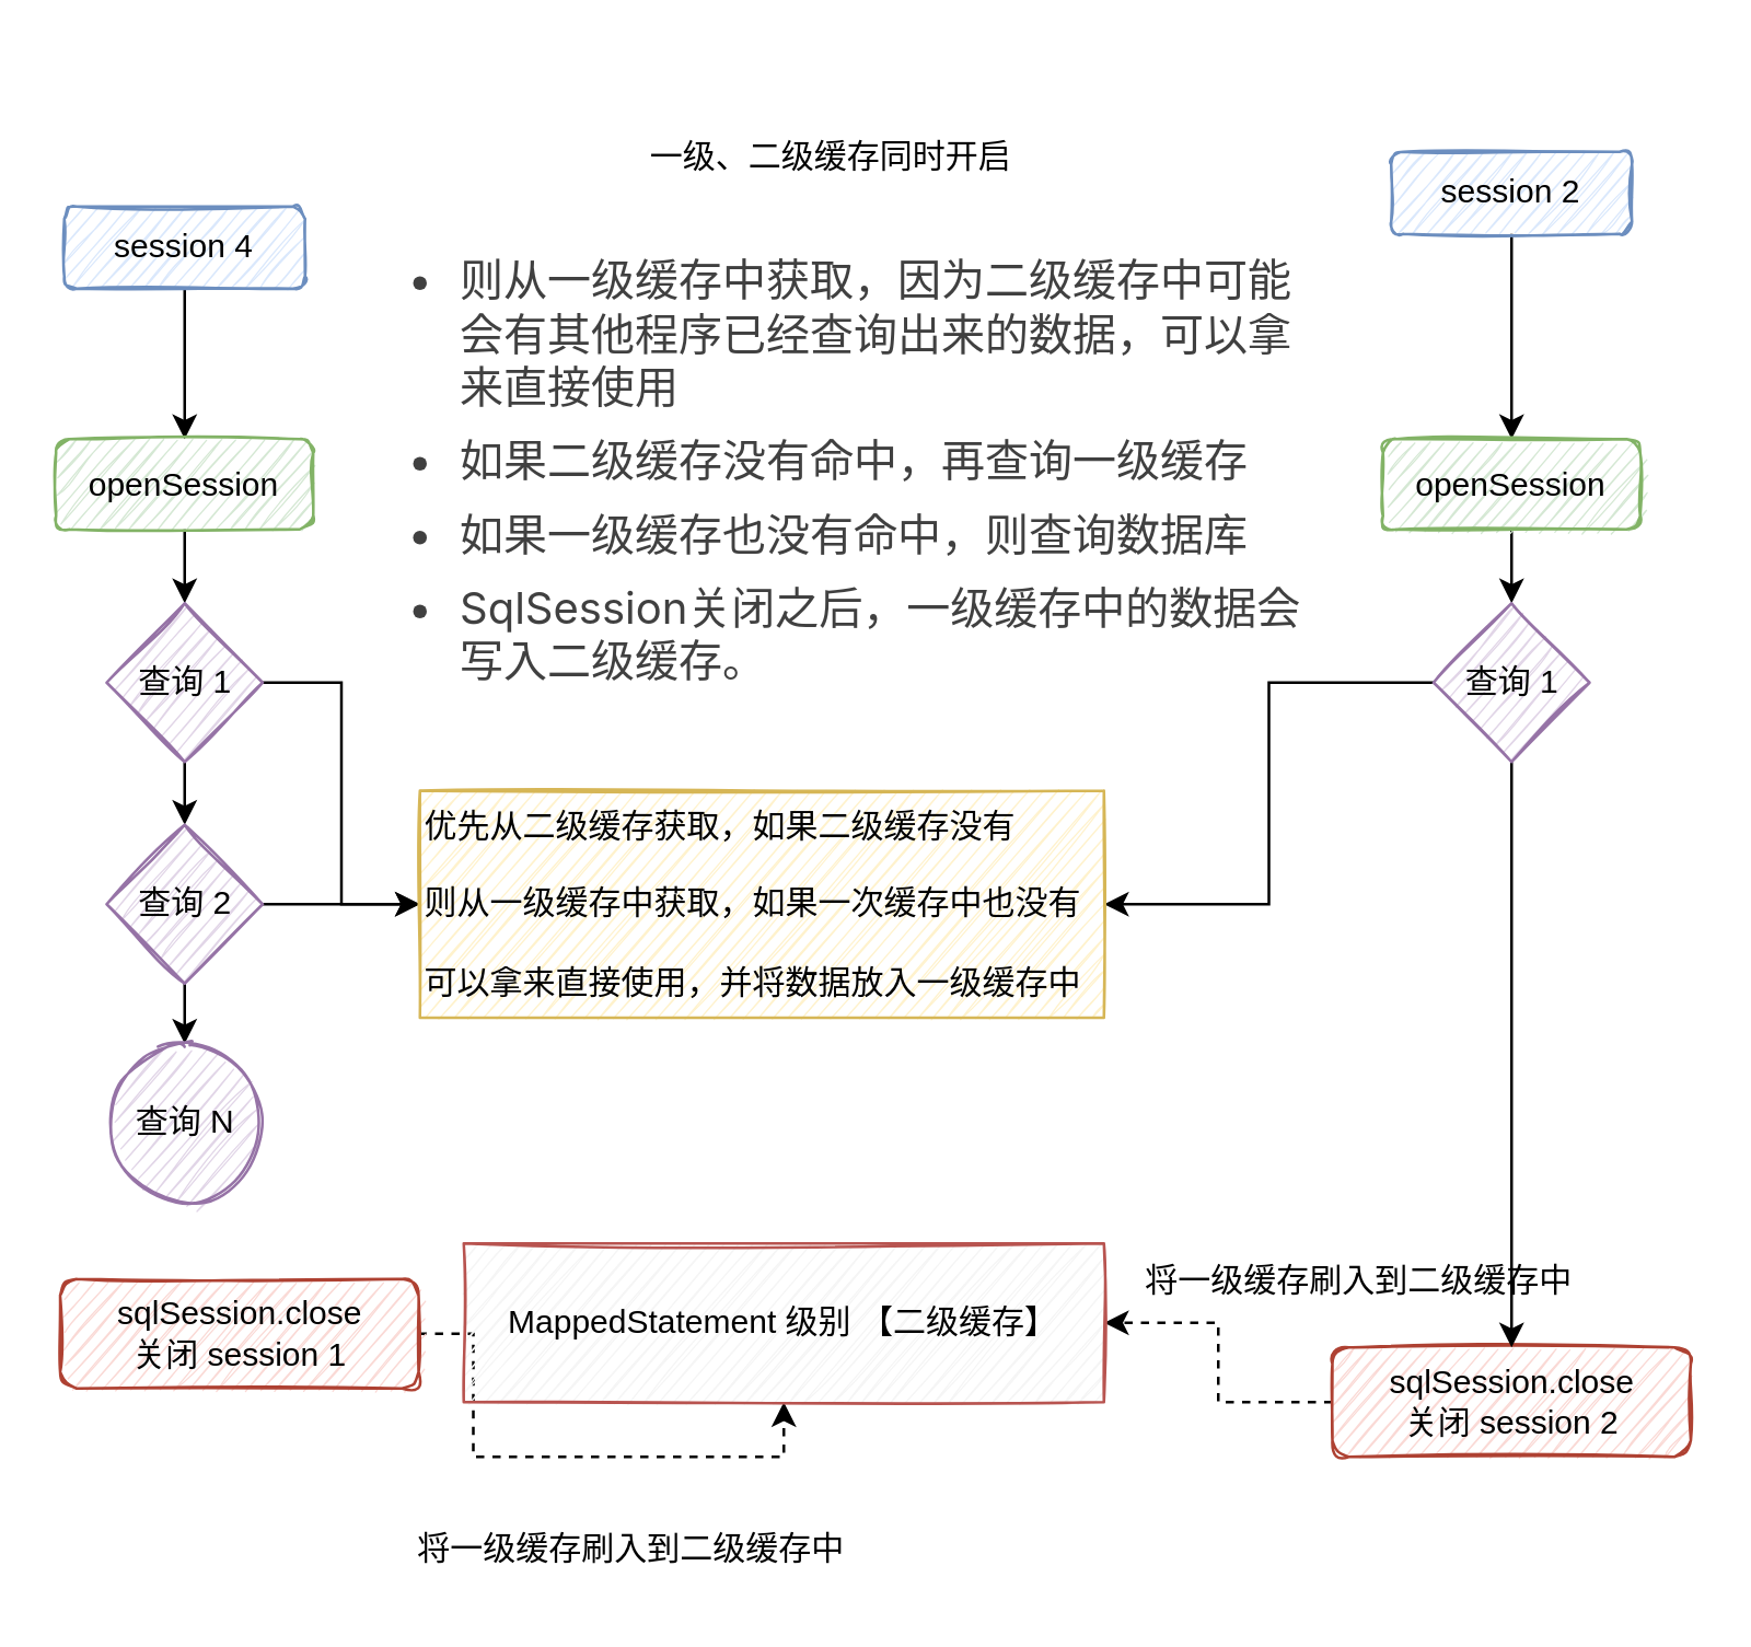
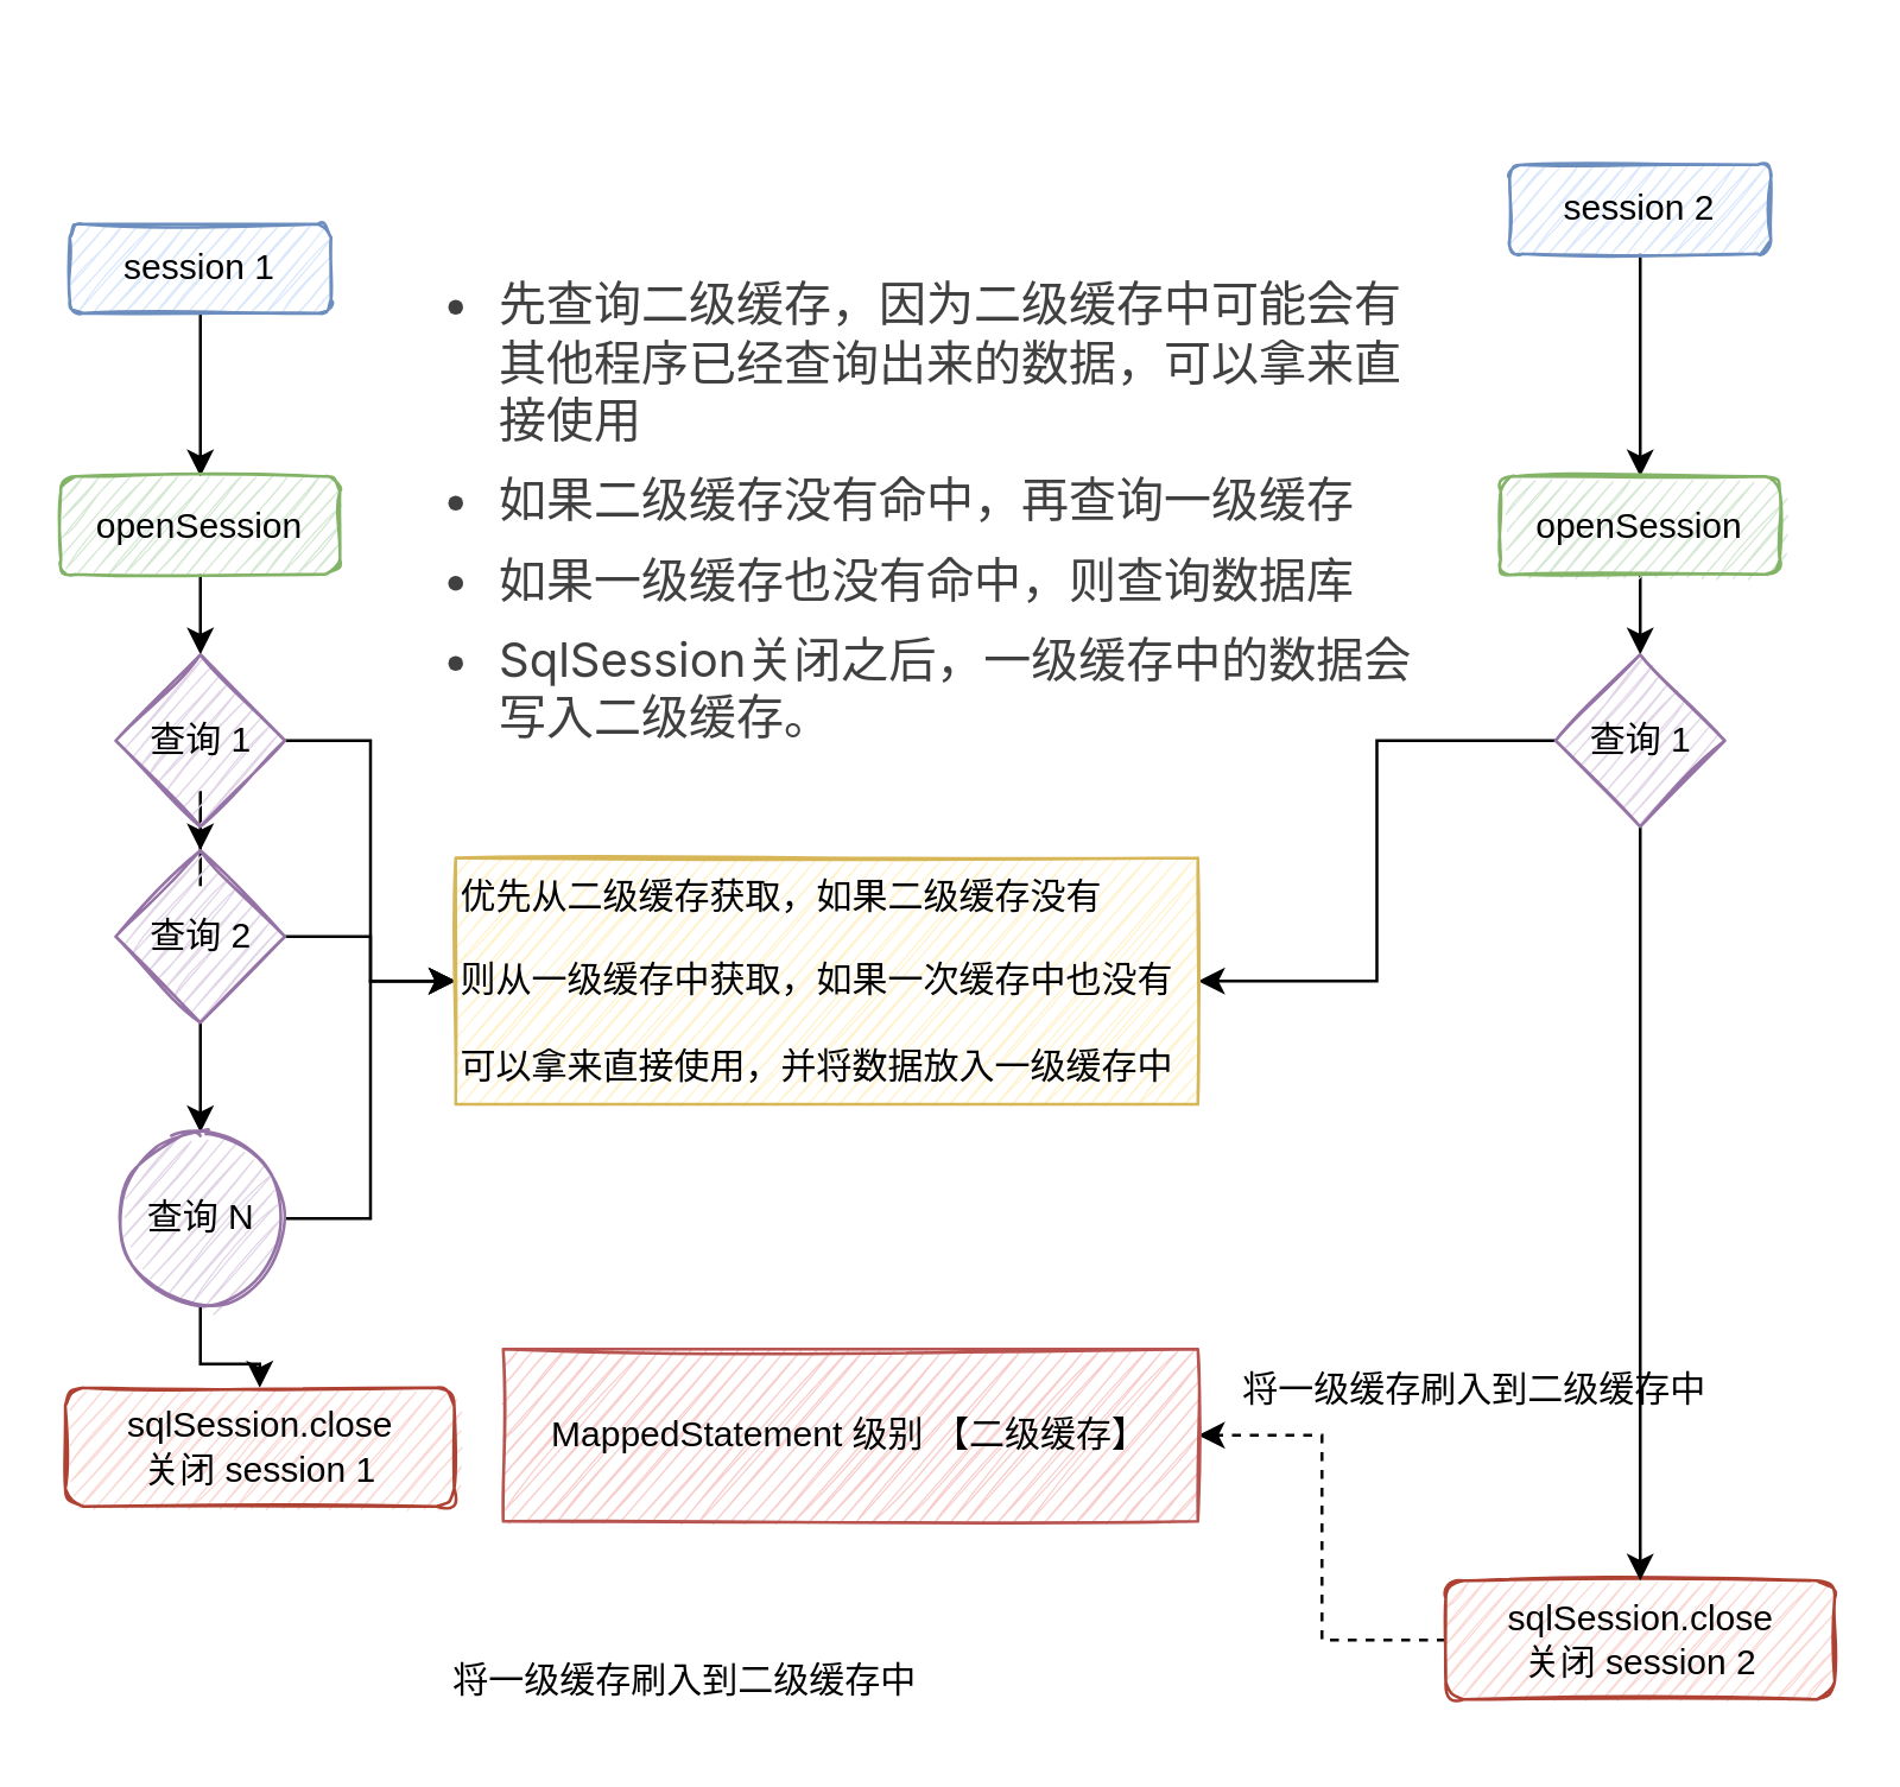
  <mxCell id="0" />
  <mxCell id="1" parent="0" />
  <mxCell id="2" style="edgeStyle=orthogonalEdgeStyle;rounded=0;orthogonalLoop=1;jettySize=auto;html=1;" edge="1" parent="1" source="3" target="7"><mxGeometry relative="1" as="geometry" /></mxCell>
- <mxCell id="3" value="session 4" style="rounded=1;whiteSpace=wrap;html=1;fillColor=#dae8fc;strokeColor=#6c8ebf;sketch=1;" vertex="1" parent="1"><mxGeometry x="23" y="75" width="88" height="30" as="geometry" /></mxCell>
+ <mxCell id="3" value="session 1" style="rounded=1;whiteSpace=wrap;html=1;fillColor=#dae8fc;strokeColor=#6c8ebf;sketch=1;" vertex="1" parent="1"><mxGeometry x="23" y="75" width="88" height="30" as="geometry" /></mxCell>
  <mxCell id="4" style="edgeStyle=orthogonalEdgeStyle;rounded=0;orthogonalLoop=1;jettySize=auto;html=1;" edge="1" parent="1" source="5" target="9"><mxGeometry relative="1" as="geometry" /></mxCell>
  <mxCell id="5" value="session 2" style="rounded=1;whiteSpace=wrap;html=1;sketch=1;fillColor=#dae8fc;strokeColor=#6c8ebf;" vertex="1" parent="1"><mxGeometry x="508" y="55" width="88" height="30" as="geometry" /></mxCell>
  <mxCell id="6" style="edgeStyle=orthogonalEdgeStyle;rounded=0;orthogonalLoop=1;jettySize=auto;html=1;" edge="1" parent="1" source="7" target="12"><mxGeometry relative="1" as="geometry" /></mxCell>
  <mxCell id="7" value="openSession" style="rounded=1;whiteSpace=wrap;html=1;fillColor=#d5e8d4;strokeColor=#82b366;sketch=1;" vertex="1" parent="1"><mxGeometry x="20" y="160" width="94" height="33" as="geometry" /></mxCell>
  <mxCell id="8" style="edgeStyle=orthogonalEdgeStyle;rounded=0;orthogonalLoop=1;jettySize=auto;html=1;" edge="1" parent="1" source="9" target="26"><mxGeometry relative="1" as="geometry" /></mxCell>
  <mxCell id="9" value="openSession" style="rounded=1;whiteSpace=wrap;html=1;sketch=1;fillColor=#d5e8d4;strokeColor=#82b366;" vertex="1" parent="1"><mxGeometry x="505" y="160" width="94" height="33" as="geometry" /></mxCell>
  <mxCell id="10" style="edgeStyle=orthogonalEdgeStyle;rounded=0;orthogonalLoop=1;jettySize=auto;html=1;" edge="1" parent="1" source="12" target="15"><mxGeometry relative="1" as="geometry" /></mxCell>
  <mxCell id="11" style="edgeStyle=orthogonalEdgeStyle;rounded=0;orthogonalLoop=1;jettySize=auto;html=1;entryX=0;entryY=0.5;entryDx=0;entryDy=0;" edge="1" parent="1" source="12" target="28"><mxGeometry relative="1" as="geometry" /></mxCell>
  <mxCell id="12" value="查询 1" style="rhombus;whiteSpace=wrap;html=1;fillColor=#e1d5e7;strokeColor=#9673a6;sketch=1;rounded=0;" vertex="1" parent="1"><mxGeometry x="38.5" y="220" width="57" height="58" as="geometry" /></mxCell>
  <mxCell id="13" style="edgeStyle=orthogonalEdgeStyle;rounded=0;orthogonalLoop=1;jettySize=auto;html=1;" edge="1" parent="1" source="15" target="18"><mxGeometry relative="1" as="geometry" /></mxCell>
  <mxCell id="14" style="edgeStyle=orthogonalEdgeStyle;rounded=0;orthogonalLoop=1;jettySize=auto;html=1;" edge="1" parent="1" source="15" target="28"><mxGeometry relative="1" as="geometry" /></mxCell>
- <mxCell id="15" value="查询 2" style="rhombus;whiteSpace=wrap;html=1;fillColor=#e1d5e7;strokeColor=#9673a6;sketch=1;rounded=0;" vertex="1" parent="1"><mxGeometry x="38.5" y="301" width="57" height="58" as="geometry" /></mxCell>
+ <mxCell id="15" value="查询 2" style="rhombus;whiteSpace=wrap;html=1;fillColor=#e1d5e7;strokeColor=#9673a6;sketch=1;rounded=0;" vertex="1" parent="1"><mxGeometry x="38.5" y="286" width="57" height="58" as="geometry" /></mxCell>
+ <mxCell id="16" style="edgeStyle=orthogonalEdgeStyle;rounded=0;orthogonalLoop=1;jettySize=auto;html=1;entryX=0;entryY=0.5;entryDx=0;entryDy=0;" edge="1" parent="1" source="18" target="28"><mxGeometry relative="1" as="geometry" /></mxCell>
+ <mxCell id="17" style="edgeStyle=orthogonalEdgeStyle;rounded=0;orthogonalLoop=1;jettySize=auto;html=1;" edge="1" parent="1" source="18" target="21"><mxGeometry relative="1" as="geometry" /></mxCell>
  <mxCell id="18" value="查询 N" style="ellipse;whiteSpace=wrap;html=1;fillColor=#e1d5e7;strokeColor=#9673a6;sketch=1;" vertex="1" parent="1"><mxGeometry x="38.5" y="381" width="57" height="58" as="geometry" /></mxCell>
- <mxCell id="19" value="&lt;ul style=&quot;box-sizing: border-box; outline: 0px; margin: 0px 0px 24px; padding: 0px; list-style-position: initial; list-style-image: initial; font-size: 16px; overflow: auto hidden; overflow-wrap: break-word; color: rgba(0, 0, 0, 0.75); font-family: -apple-system, &amp;quot;SF UI Text&amp;quot;, Arial, &amp;quot;PingFang SC&amp;quot;, &amp;quot;Hiragino Sans GB&amp;quot;, &amp;quot;Microsoft YaHei&amp;quot;, &amp;quot;WenQuanYi Micro Hei&amp;quot;, sans-serif; font-variant-ligatures: no-common-ligatures; text-align: start;&quot;&gt;&lt;li style=&quot;box-sizing: border-box; outline: 0px; margin: 8px 0px 0px 32px; padding: 0px; list-style: disc; overflow-wrap: break-word;&quot;&gt;则从一级缓存中获取，因为二级缓存中可能会有其他程序已经查询出来的数据，可以拿来直接使用&lt;/li&gt;&lt;li style=&quot;box-sizing: border-box; outline: 0px; margin: 8px 0px 0px 32px; padding: 0px; list-style: disc; overflow-wrap: break-word;&quot;&gt;如果二级缓存没有命中，再查询一级缓存&lt;/li&gt;&lt;li style=&quot;box-sizing: border-box; outline: 0px; margin: 8px 0px 0px 32px; padding: 0px; list-style: disc; overflow-wrap: break-word;&quot;&gt;如果一级缓存也没有命中，则查询数据库&lt;/li&gt;&lt;li style=&quot;box-sizing: border-box; outline: 0px; margin: 8px 0px 0px 32px; padding: 0px; list-style: disc; overflow-wrap: break-word;&quot;&gt;SqlSession关闭之后，一级缓存中的数据会写入二级缓存。&lt;/li&gt;&lt;/ul&gt;" style="text;html=1;strokeColor=none;fillColor=none;align=center;verticalAlign=middle;whiteSpace=wrap;rounded=0;" vertex="1" parent="1"><mxGeometry x="134.5" y="20" width="352" height="320" as="geometry" /></mxCell>
- <mxCell id="20" style="edgeStyle=orthogonalEdgeStyle;rounded=0;orthogonalLoop=1;jettySize=auto;html=1;entryX=0.5;entryY=1;entryDx=0;entryDy=0;dashed=1;" edge="1" parent="1" source="21" target="29"><mxGeometry relative="1" as="geometry" /></mxCell>
+ <mxCell id="19" value="&lt;ul style=&quot;box-sizing: border-box; outline: 0px; margin: 0px 0px 24px; padding: 0px; list-style-position: initial; list-style-image: initial; font-size: 16px; overflow: auto hidden; overflow-wrap: break-word; color: rgba(0, 0, 0, 0.75); font-family: -apple-system, &amp;quot;SF UI Text&amp;quot;, Arial, &amp;quot;PingFang SC&amp;quot;, &amp;quot;Hiragino Sans GB&amp;quot;, &amp;quot;Microsoft YaHei&amp;quot;, &amp;quot;WenQuanYi Micro Hei&amp;quot;, sans-serif; font-variant-ligatures: no-common-ligatures; text-align: start;&quot;&gt;&lt;li style=&quot;box-sizing: border-box; outline: 0px; margin: 8px 0px 0px 32px; padding: 0px; list-style: disc; overflow-wrap: break-word;&quot;&gt;先查询二级缓存，因为二级缓存中可能会有其他程序已经查询出来的数据，可以拿来直接使用&lt;/li&gt;&lt;li style=&quot;box-sizing: border-box; outline: 0px; margin: 8px 0px 0px 32px; padding: 0px; list-style: disc; overflow-wrap: break-word;&quot;&gt;如果二级缓存没有命中，再查询一级缓存&lt;/li&gt;&lt;li style=&quot;box-sizing: border-box; outline: 0px; margin: 8px 0px 0px 32px; padding: 0px; list-style: disc; overflow-wrap: break-word;&quot;&gt;如果一级缓存也没有命中，则查询数据库&lt;/li&gt;&lt;li style=&quot;box-sizing: border-box; outline: 0px; margin: 8px 0px 0px 32px; padding: 0px; list-style: disc; overflow-wrap: break-word;&quot;&gt;SqlSession关闭之后，一级缓存中的数据会写入二级缓存。&lt;/li&gt;&lt;/ul&gt;" style="text;html=1;strokeColor=none;fillColor=none;align=center;verticalAlign=middle;whiteSpace=wrap;rounded=0;" vertex="1" parent="1"><mxGeometry x="134.5" y="20" width="352" height="320" as="geometry" /></mxCell>
  <mxCell id="21" value="sqlSession.close&lt;br&gt;关闭 session 1" style="rounded=1;whiteSpace=wrap;html=1;fillColor=#fad9d5;strokeColor=#ae4132;sketch=1;" vertex="1" parent="1"><mxGeometry x="21.5" y="467" width="131" height="40" as="geometry" /></mxCell>
  <mxCell id="22" style="edgeStyle=orthogonalEdgeStyle;rounded=0;orthogonalLoop=1;jettySize=auto;html=1;entryX=1;entryY=0.5;entryDx=0;entryDy=0;dashed=1;" edge="1" parent="1" source="23" target="29"><mxGeometry relative="1" as="geometry" /></mxCell>
- <mxCell id="23" value="sqlSession.close&lt;br&gt;关闭 session 2" style="rounded=1;whiteSpace=wrap;html=1;fillColor=#fad9d5;strokeColor=#ae4132;sketch=1;" vertex="1" parent="1"><mxGeometry x="486.5" y="492" width="131" height="40" as="geometry" /></mxCell>
+ <mxCell id="23" value="sqlSession.close&lt;br&gt;关闭 session 2" style="rounded=1;whiteSpace=wrap;html=1;fillColor=#fad9d5;strokeColor=#ae4132;sketch=1;" vertex="1" parent="1"><mxGeometry x="486.5" y="532" width="131" height="40" as="geometry" /></mxCell>
  <mxCell id="24" style="edgeStyle=orthogonalEdgeStyle;rounded=0;orthogonalLoop=1;jettySize=auto;html=1;entryX=1;entryY=0.5;entryDx=0;entryDy=0;" edge="1" parent="1" source="26" target="28"><mxGeometry relative="1" as="geometry" /></mxCell>
  <mxCell id="25" style="edgeStyle=orthogonalEdgeStyle;rounded=0;orthogonalLoop=1;jettySize=auto;html=1;" edge="1" parent="1" source="26" target="23"><mxGeometry relative="1" as="geometry" /></mxCell>
  <mxCell id="26" value="查询 1" style="rhombus;whiteSpace=wrap;html=1;fillColor=#e1d5e7;strokeColor=#9673a6;sketch=1;rounded=0;" vertex="1" parent="1"><mxGeometry x="523.5" y="220" width="57" height="58" as="geometry" /></mxCell>
- <mxCell id="27" value="一级、二级缓存同时开启" style="text;html=1;strokeColor=none;fillColor=none;align=center;verticalAlign=middle;whiteSpace=wrap;rounded=0;" vertex="1" parent="1"><mxGeometry x="192" y="47" width="223" height="19" as="geometry" /></mxCell>
  <mxCell id="28" value="优先从二级缓存获取，如果二级缓存没有&lt;br&gt;&lt;br&gt;则从一级缓存中获取，如果一次缓存中也没有&lt;br&gt;&lt;br&gt;可以拿来直接使用，并将数据放入一级缓存中" style="rounded=0;whiteSpace=wrap;html=1;fillColor=#fff2cc;strokeColor=#d6b656;sketch=1;align=left;" vertex="1" parent="1"><mxGeometry x="153" y="288.5" width="250" height="83" as="geometry" /></mxCell>
- <mxCell id="29" value="MappedStatement 级别 【二级缓存】" style="rounded=0;whiteSpace=wrap;html=1;sketch=1;align=center;fillColor=#f5f5f5;strokeColor=#b85450;" vertex="1" parent="1"><mxGeometry x="169" y="454" width="234" height="58" as="geometry" /></mxCell>
+ <mxCell id="29" value="MappedStatement 级别 【二级缓存】" style="rounded=0;whiteSpace=wrap;html=1;sketch=1;align=center;fillColor=#f8cecc;strokeColor=#b85450;" vertex="1" parent="1"><mxGeometry x="169" y="454" width="234" height="58" as="geometry" /></mxCell>
  <mxCell id="30" value="将一级缓存刷入到二级缓存中" style="text;html=1;strokeColor=none;fillColor=none;align=center;verticalAlign=middle;whiteSpace=wrap;rounded=0;sketch=1;" vertex="1" parent="1"><mxGeometry x="140" y="552" width="181" height="28" as="geometry" /></mxCell>
  <mxCell id="31" value="将一级缓存刷入到二级缓存中" style="text;html=1;strokeColor=none;fillColor=none;align=center;verticalAlign=middle;whiteSpace=wrap;rounded=0;sketch=1;" vertex="1" parent="1"><mxGeometry x="406" y="454" width="181" height="28" as="geometry" /></mxCell>
